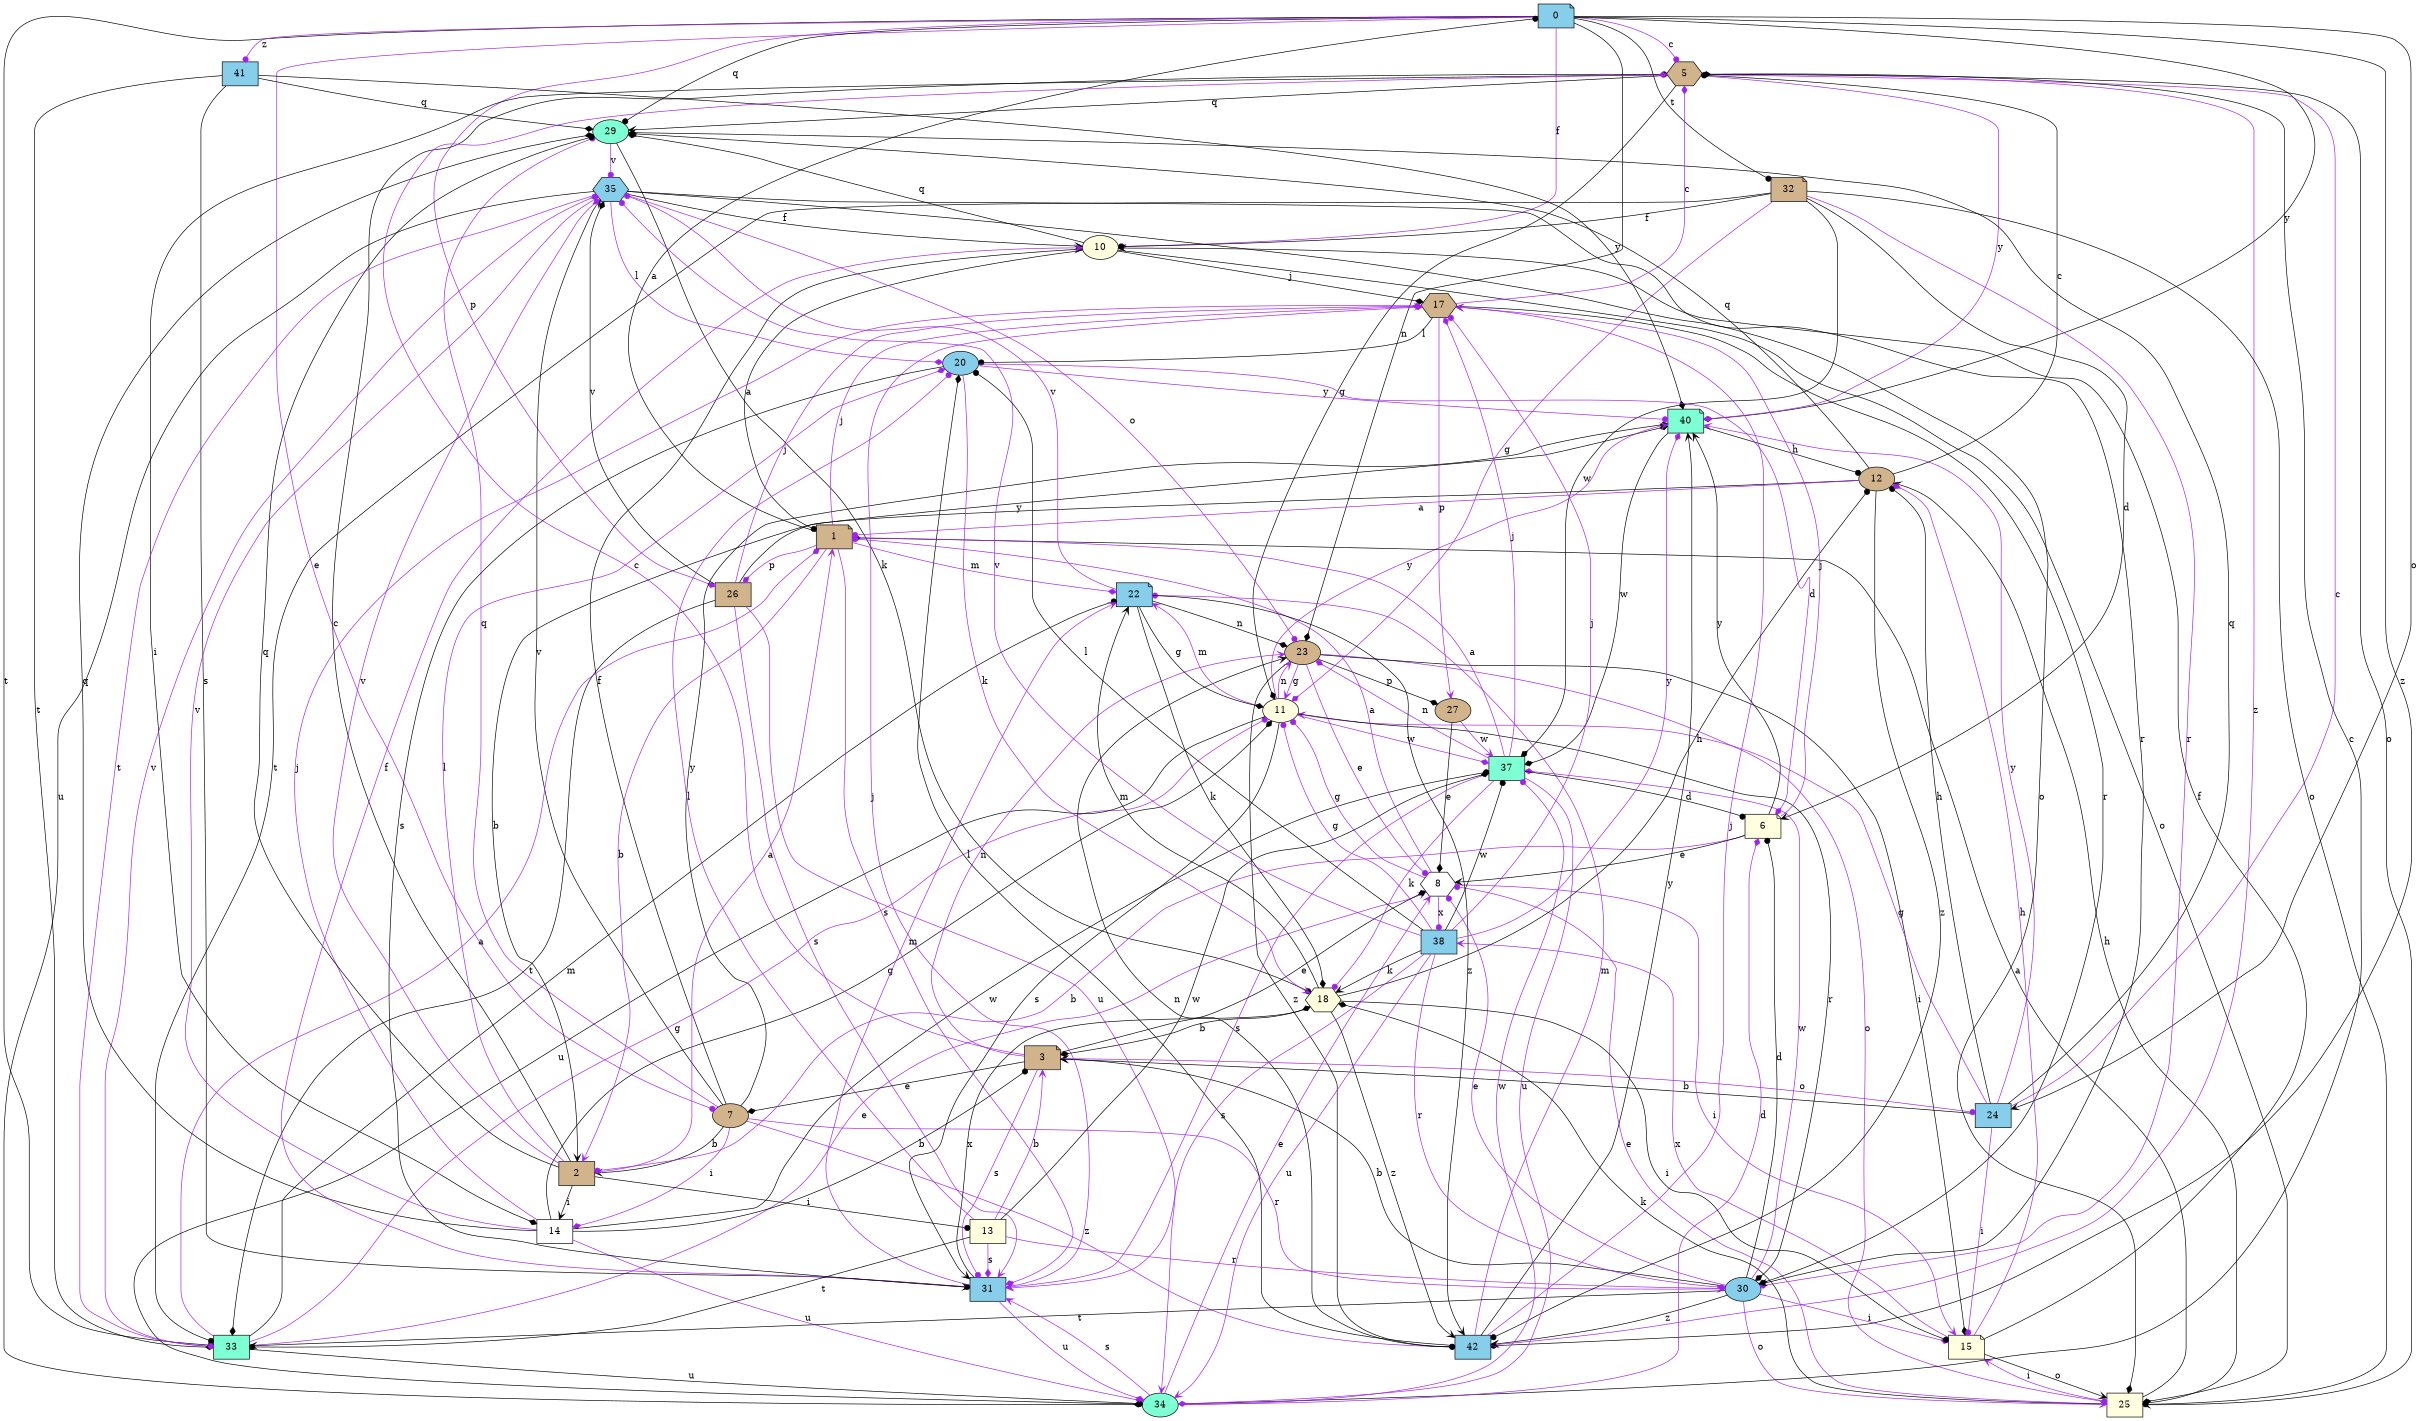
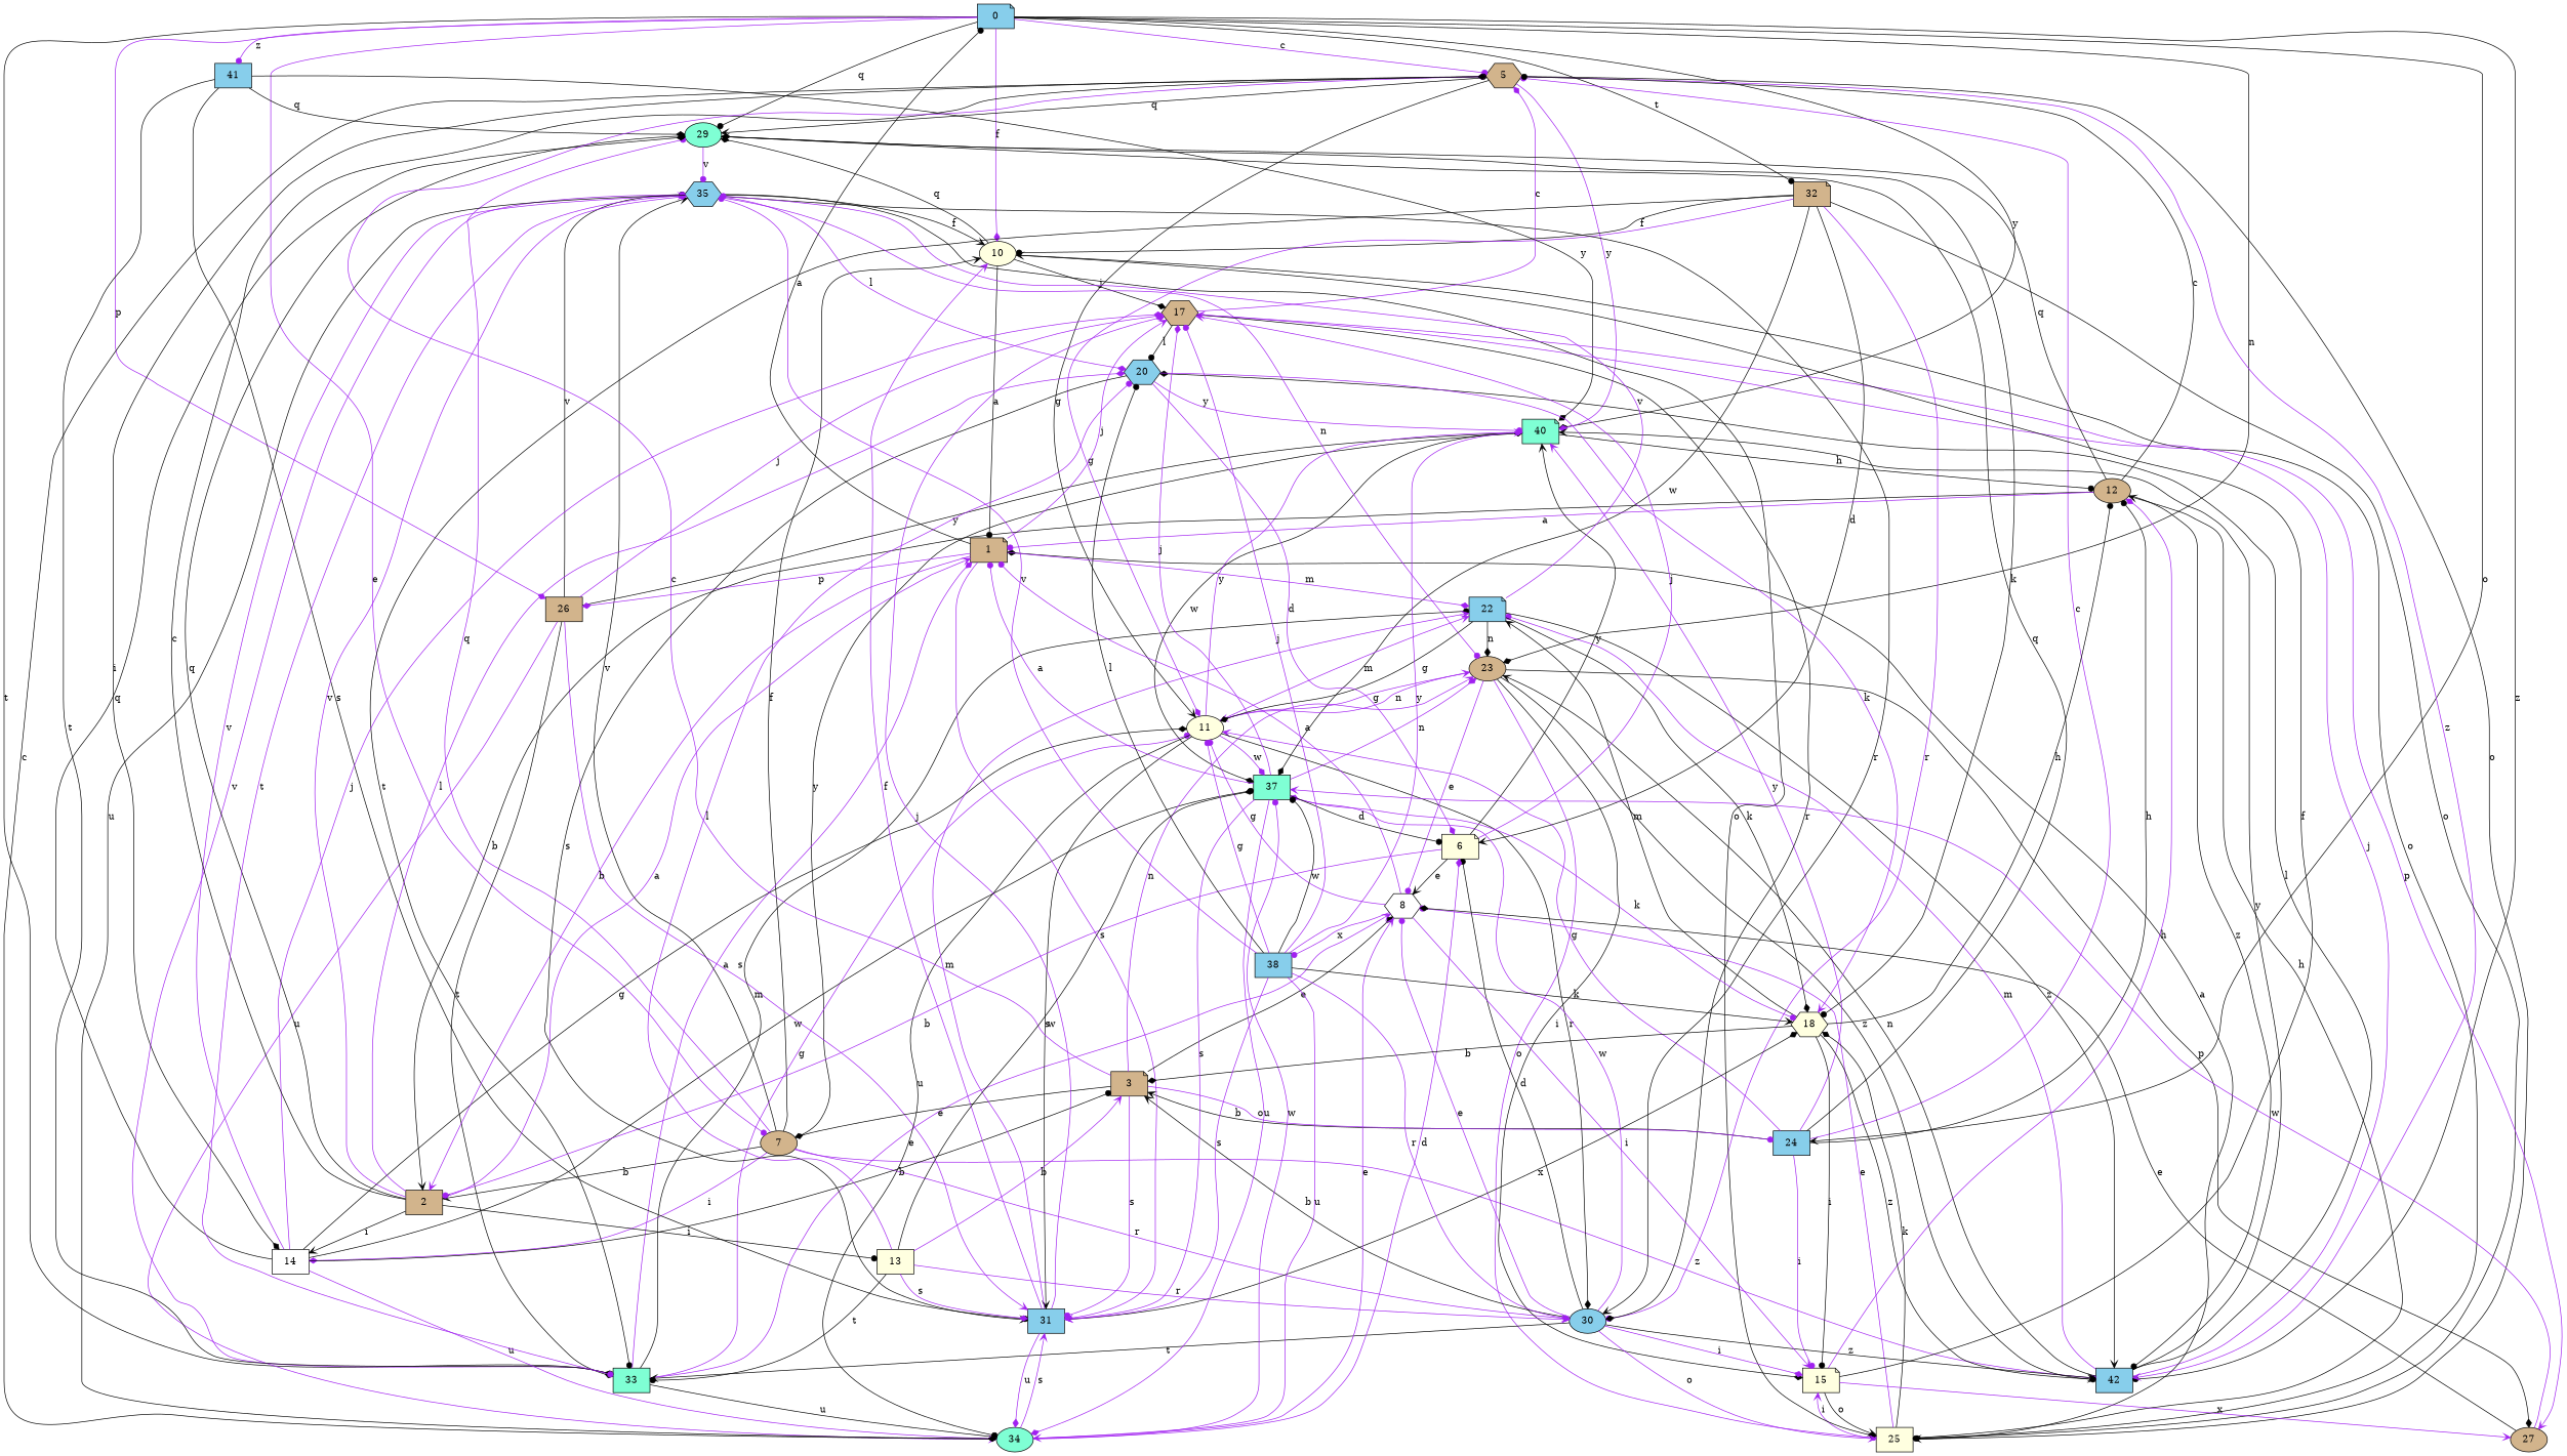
  strict digraph {
    node [fillcolor=tan shape=box style=filled]
    edge [arrowhead=dot color=purple]
    0 [fillcolor=skyblue shape=note]
    5 [shape=hexagon]
    7 [shape=ellipse]
    10 [fillcolor=lightyellow shape=ellipse]
    23 [shape=ellipse]
    24 [fillcolor=skyblue]
    26
    29 [fillcolor=aquamarine shape=ellipse]
    32 [shape=note]
    33 [fillcolor=aquamarine]
    40 [fillcolor=aquamarine shape=note]
    41 [fillcolor=skyblue]
    42 [fillcolor=skyblue]
    14 [fillcolor=white]
    11 [fillcolor=lightyellow shape=ellipse]
    25 [fillcolor=lightyellow]
    2
    35 [fillcolor=skyblue shape=hexagon]
    30 [fillcolor=skyblue shape=ellipse]
    1 [shape=note]
    17 [shape=hexagon]
    8 [fillcolor=white shape=hexagon]
    15 [fillcolor=lightyellow shape=note]
    27 [shape=ellipse]
    3 [shape=note]
    12 [shape=ellipse]
    31 [fillcolor=skyblue]
    34 [fillcolor=aquamarine shape=ellipse]
    18 [fillcolor=lightyellow shape=hexagon]
    6 [fillcolor=lightyellow shape=note]
    37 [fillcolor=aquamarine]
    22 [fillcolor=skyblue shape=note]
-   20 [fillcolor=skyblue shape=ellipse]
+   20 [fillcolor=skyblue shape=hexagon]
    13 [fillcolor=lightyellow]
    38 [fillcolor=skyblue]
    0 -> 5 [label=c]
    0 -> 7 [label=e]
    0 -> 10 [arrowhead=diamond label=f]
    0 -> 23 [arrowhead=diamond color=black label=n]
    0 -> 24 [arrowhead=vee color=black label=o]
    0 -> 26 [arrowhead=diamond label=p]
    0 -> 29 [color=black label=q]
    0 -> 32 [color=black label=t]
    0 -> 33 [color=black label=t]
    0 -> 40 [arrowhead=diamond color=black label=y]
    0 -> 41 [label=z]
    0 -> 42 [color=black label=z]
    5 -> 29 [arrowhead=vee color=black label=q]
    5 -> 40 [arrowhead=diamond label=y]
    5 -> 42 [arrowhead=vee label=z]
    5 -> 14 [arrowhead=diamond color=black label=i]
-   5 -> 11 [arrowhead=diamond color=black label=g]
+   5 -> 11 [arrowhead=vee color=black label=g]
    5 -> 25 [arrowhead=vee color=black label=o]
    7 -> 10 [arrowhead=vee color=black label=f]
    7 -> 29 [label=q]
    7 -> 40 [arrowhead=diamond color=black label=y]
    7 -> 42 [label=z]
    7 -> 14 [arrowhead=diamond label=i]
    7 -> 2 [arrowhead=vee color=black label=b]
    7 -> 35 [arrowhead=vee color=black label=v]
    7 -> 30 [arrowhead=vee label=r]
    10 -> 29 [arrowhead=diamond color=black label=q]
    10 -> 25 [arrowhead=diamond color=black label=o]
    10 -> 1 [color=black label=a]
    10 -> 17 [arrowhead=diamond color=black label=j]
    23 -> 42 [color=black label=z]
    23 -> 11 [arrowhead=vee label=g]
    23 -> 25 [label=o]
    23 -> 8 [label=e]
    23 -> 15 [arrowhead=diamond color=black label=i]
    23 -> 27 [arrowhead=diamond color=black label=p]
    24 -> 5 [label=c]
    24 -> 29 [arrowhead=vee color=black label=q]
    24 -> 40 [arrowhead=vee label=y]
    24 -> 11 [arrowhead=vee label=g]
    24 -> 15 [label=i]
    24 -> 3 [arrowhead=vee color=black label=b]
    24 -> 12 [color=black label=h]
    26 -> 33 [arrowhead=diamond color=black label=t]
    26 -> 40 [arrowhead=diamond color=black label=y]
-   26 -> 35 [arrowhead=diamond color=black label=v]
+   26 -> 35 [color=black label=v]
    26 -> 17 [arrowhead=diamond label=j]
    26 -> 31 [arrowhead=vee label=s]
    26 -> 34 [arrowhead=vee label=u]
    29 -> 35 [label=v]
    29 -> 18 [color=black label=k]
    32 -> 10 [color=black label=f]
    32 -> 33 [color=black label=t]
    32 -> 11 [arrowhead=diamond label=g]
    32 -> 25 [color=black label=o]
    32 -> 30 [label=r]
    32 -> 6 [arrowhead=vee color=black label=d]
    32 -> 37 [arrowhead=diamond color=black label=w]
    33 -> 11 [label=g]
    33 -> 35 [label=v]
    33 -> 1 [arrowhead=diamond label=a]
    33 -> 8 [arrowhead=vee label=e]
    33 -> 34 [color=black label=u]
    33 -> 22 [color=black label=m]
    40 -> 12 [color=black label=h]
    40 -> 37 [arrowhead=diamond color=black label=w]
    41 -> 29 [arrowhead=diamond color=black label=q]
    41 -> 33 [arrowhead=diamond color=black label=t]
    41 -> 40 [arrowhead=diamond color=black label=y]
    41 -> 31 [color=black label=s]
    42 -> 23 [arrowhead=vee color=black label=n]
    42 -> 40 [arrowhead=vee color=black label=y]
    42 -> 17 [arrowhead=vee label=j]
    42 -> 22 [label=m]
    42 -> 20 [arrowhead=diamond color=black label=l]
    14 -> 29 [arrowhead=diamond color=black label=q]
    14 -> 11 [arrowhead=diamond color=black label=g]
    14 -> 35 [arrowhead=vee label=v]
    14 -> 17 [arrowhead=diamond label=j]
    14 -> 3 [color=black label=b]
    14 -> 34 [arrowhead=diamond label=u]
    14 -> 37 [color=black label=w]
    11 -> 23 [arrowhead=vee label=n]
    11 -> 40 [arrowhead=vee label=y]
    11 -> 30 [arrowhead=diamond color=black label=r]
    11 -> 31 [arrowhead=vee color=black label=s]
    11 -> 34 [color=black label=u]
    11 -> 37 [arrowhead=diamond label=w]
    11 -> 22 [arrowhead=vee label=m]
    25 -> 1 [arrowhead=diamond color=black label=a]
    25 -> 8 [label=e]
    25 -> 15 [arrowhead=vee label=i]
    25 -> 12 [arrowhead=vee color=black label=h]
    25 -> 18 [arrowhead=diamond color=black label=k]
    2 -> 5 [color=black label=c]
    2 -> 29 [color=black label=q]
    2 -> 14 [arrowhead=vee color=black label=i]
    2 -> 35 [arrowhead=diamond label=v]
    2 -> 1 [arrowhead=vee label=a]
    2 -> 20 [arrowhead=diamond label=l]
    2 -> 13 [color=black label=i]
    35 -> 10 [arrowhead=vee color=black label=f]
-   35 -> 23 [label=o]
+   35 -> 23 [label=n]
    35 -> 33 [label=t]
    35 -> 25 [arrowhead=diamond color=black label=o]
    35 -> 30 [arrowhead=vee color=black label=r]
    35 -> 34 [arrowhead=diamond color=black label=u]
    35 -> 20 [arrowhead=diamond label=l]
    30 -> 33 [arrowhead=vee color=black label=t]
    30 -> 42 [arrowhead=vee color=black label=z]
    30 -> 25 [arrowhead=vee label=o]
    30 -> 8 [label=e]
    30 -> 15 [arrowhead=diamond label=i]
    30 -> 3 [arrowhead=vee color=black label=b]
    30 -> 6 [color=black label=d]
    30 -> 37 [arrowhead=diamond label=w]
    1 -> 0 [color=black label=a]
    1 -> 26 [arrowhead=diamond label=p]
    1 -> 2 [arrowhead=vee label=b]
    1 -> 17 [arrowhead=vee label=j]
    1 -> 31 [arrowhead=diamond label=s]
    1 -> 22 [arrowhead=diamond label=m]
    17 -> 5 [arrowhead=diamond label=c]
    17 -> 30 [arrowhead=diamond color=black label=r]
    17 -> 27 [arrowhead=vee label=p]
    17 -> 20 [color=black label=l]
    8 -> 11 [label=g]
    8 -> 1 [label=a]
    8 -> 15 [arrowhead=vee label=i]
    8 -> 38 [label=x]
    15 -> 10 [arrowhead=vee color=black label=f]
    15 -> 25 [arrowhead=vee color=black label=o]
    15 -> 12 [arrowhead=diamond label=h]
-   15 -> 38 [arrowhead=vee label=x]
+   15 -> 27 [arrowhead=vee label=x]
    27 -> 8 [arrowhead=diamond color=black label=e]
    27 -> 37 [arrowhead=vee label=w]
    3 -> 5 [arrowhead=diamond label=c]
    3 -> 7 [arrowhead=diamond color=black label=e]
    3 -> 23 [arrowhead=vee label=n]
    3 -> 24 [label=o]
    3 -> 8 [arrowhead=diamond color=black label=e]
    3 -> 31 [label=s]
    12 -> 5 [color=black label=c]
    12 -> 29 [arrowhead=diamond color=black label=q]
    12 -> 42 [color=black label=z]
    12 -> 2 [arrowhead=vee color=black label=b]
    12 -> 1 [label=a]
    31 -> 10 [arrowhead=vee label=f]
    31 -> 17 [arrowhead=diamond label=j]
    31 -> 34 [arrowhead=diamond label=u]
    31 -> 18 [arrowhead=diamond color=black label=x]
    31 -> 22 [arrowhead=vee label=m]
    34 -> 5 [arrowhead=diamond color=black label=c]
    34 -> 8 [arrowhead=vee label=e]
    34 -> 31 [arrowhead=vee label=s]
    34 -> 6 [arrowhead=diamond label=d]
    34 -> 37 [label=w]
    18 -> 42 [arrowhead=vee color=black label=z]
    18 -> 15 [color=black label=i]
    18 -> 3 [arrowhead=diamond color=black label=b]
    18 -> 12 [color=black label=h]
    18 -> 22 [arrowhead=vee color=black label=m]
    6 -> 40 [arrowhead=vee color=black label=y]
    6 -> 2 [label=b]
    6 -> 17 [arrowhead=vee label=j]
    6 -> 8 [arrowhead=vee color=black label=e]
    37 -> 23 [arrowhead=diamond label=n]
    37 -> 1 [label=a]
    37 -> 17 [arrowhead=diamond label=j]
    37 -> 31 [arrowhead=vee label=s]
    37 -> 34 [arrowhead=diamond label=u]
    37 -> 18 [label=k]
    37 -> 6 [color=black label=d]
    22 -> 23 [arrowhead=diamond color=black label=n]
    22 -> 42 [arrowhead=vee color=black label=z]
    22 -> 11 [arrowhead=diamond color=black label=g]
    22 -> 35 [label=v]
    22 -> 18 [arrowhead=diamond color=black label=k]
    20 -> 40 [label=y]
    20 -> 31 [arrowhead=vee color=black label=s]
    20 -> 18 [arrowhead=vee label=k]
    20 -> 6 [arrowhead=diamond label=d]
    13 -> 33 [color=black label=t]
    13 -> 30 [arrowhead=vee label=r]
    13 -> 3 [arrowhead=vee label=b]
    13 -> 31 [arrowhead=diamond label=s]
    13 -> 37 [arrowhead=diamond color=black label=w]
    13 -> 20 [label=l]
    38 -> 40 [arrowhead=diamond label=y]
    38 -> 11 [label=g]
    38 -> 35 [label=v]
    38 -> 30 [arrowhead=diamond label=r]
    38 -> 17 [label=j]
    38 -> 31 [arrowhead=vee label=s]
    38 -> 34 [arrowhead=vee label=u]
    38 -> 18 [arrowhead=vee color=black label=k]
    38 -> 37 [color=black label=w]
    38 -> 20 [color=black label=l]
  }
